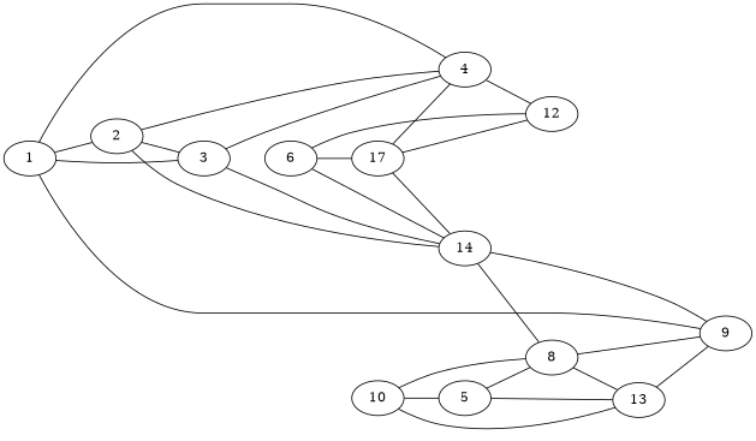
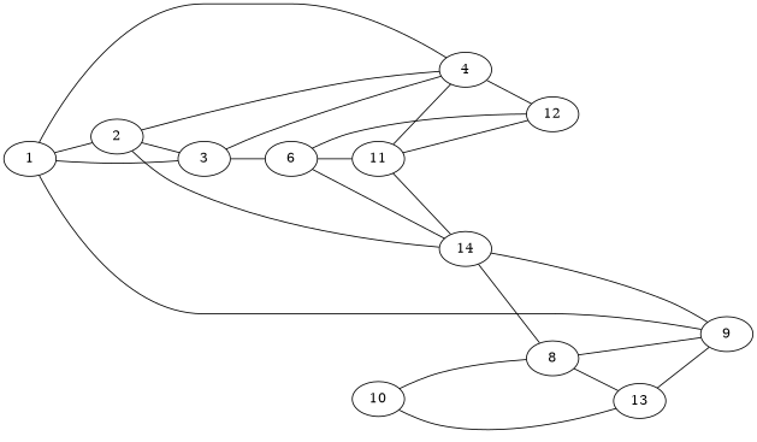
  graph {
    rankdir=LR
    node [aaLength=4 sequence=RAKLTI type=1]
    edge [distance0=19.0 frequency=1 type0=2]
    1 [sequence=RDRN type=0]
    2 [aaLength=8 sequence=IRGWEEGV type=0]
    3 [aaLength=3 sequence=AQM type=0]
    9 [sequence=KFDS]
    4 [sequence=PDYA type=0]
    6 [aaLength=6]
    14 [sequence=FKFM]
    12 [aaLength=11 sequence=LVFDVELLKLE]
-   11 [aaLength=6 label=17]
+   11 [aaLength=6]
    8 [aaLength=9 sequence=TCVVHYTGM]
-   5 [aaLength=7 sequence=VQVETIS]
    13 [aaLength=9 sequence=TCVVHYTGM]
    10 [aaLength=7 sequence=VQVETIS]
    1 -- 2 [distance0=25.22289 type0=1]
    1 -- 3 [distance0=34.31415]
    1 -- 9 [distance0=40.38746 type0=3]
    2 -- 3 [distance0=10.14085 distance1=0.0 frequency=2 type0=1 type1=5]
    2 -- 4 [distance0=24.56184]
-   3 -- 14 [distance0=4.0 type0=4]
+   3 -- 6 [distance0=4.0 type0=4]
    9 -- 14 [distance0=11.0 distance1=7.0 frequency=2 type0=1 type1=4]
    4 -- 1 [distance0=45.8599 type0=3]
    4 -- 3 [distance0=19.97993 type0=1]
    4 -- 12 [distance0=15.0 type0=4]
    6 -- 14 [distance0=25.0]
    6 -- 11 [distance0=0.0 type0=5]
    14 -- 2 [distance0=6.0 type0=4]
    14 -- 8 [distance0=25.0 type0=3]
    12 -- 6 [distance0=26.0]
    12 -- 11 [distance0=26.0 type0=3]
    11 -- 4 [distance0=1.0 type0=4]
    11 -- 14 [distance0=25.0]
    8 -- 9 [distance0=14.0]
    8 -- 13 [distance0=0.0 distance1=0.0 frequency=2 type0=1 type1=5]
-   5 -- 8 [distance1=12.0 frequency=2 type1=4]
-   5 -- 13 [type0=3]
    13 -- 9 [distance0=14.0 distance1=5.0 frequency=2 type1=4]
    10 -- 8
-   10 -- 5 [distance0=0.0 type0=5]
    10 -- 13 [type0=3]
  }
